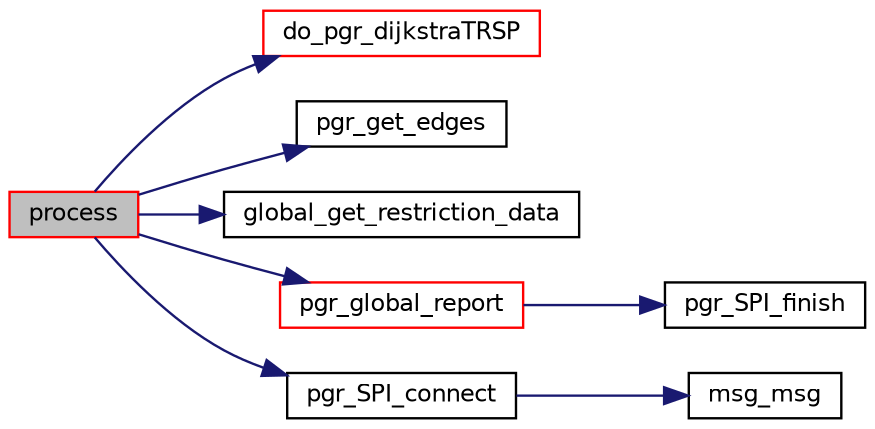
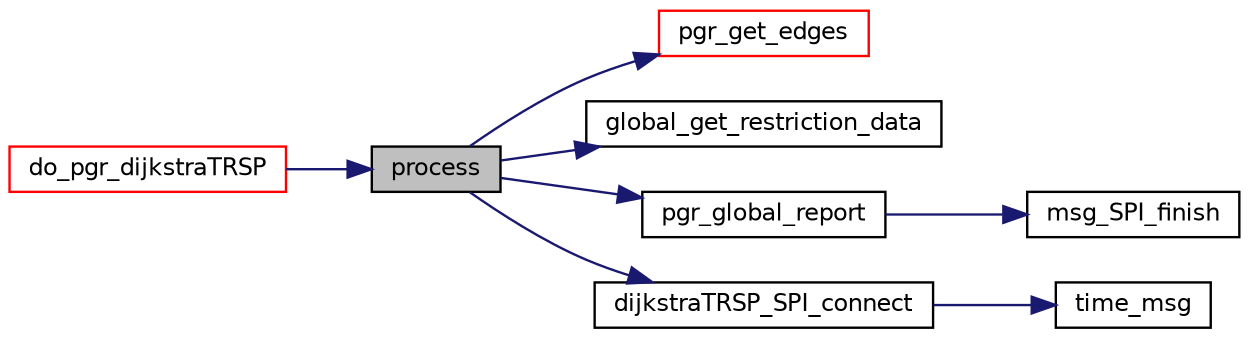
  digraph {
    rankdir=LR
    node [color=black fillcolor=white fontname=Helvetica fontsize=10 shape=record style=filled]
    edge [color=midnightblue fontname=Helvetica fontsize=10 labelfontname=Helvetica labelfontsize=10 style=solid]
-   n1 [color=red fillcolor=grey75 fontcolor=black height=0.2 label=process width=0.4]
+   n1 [fillcolor=grey75 fontcolor=black height=0.2 label=process width=0.4]
    n2 [color=red height=0.2 label=do_pgr_dijkstraTRSP width=0.4]
-   n3 [height=0.2 label=pgr_get_edges width=0.4]
+   n3 [color=red height=0.2 label=pgr_get_edges width=0.4]
    n4 [height=0.2 label=global_get_restriction_data width=0.4]
-   n5 [color=red height=0.2 label=pgr_global_report width=0.4]
-   n6 [height=0.2 label=pgr_SPI_connect width=0.4]
-   n7 [height=0.2 label=pgr_SPI_finish width=0.4]
-   n8 [height=0.2 label=msg_msg width=0.4]
-   n1 -> n2
+   n5 [height=0.2 label=pgr_global_report width=0.4]
+   n6 [height=0.2 label=dijkstraTRSP_SPI_connect width=0.4]
+   n7 [height=0.2 label=msg_SPI_finish width=0.4]
+   n8 [height=0.2 label=time_msg width=0.4]
+   n2 -> n1
    n1 -> n3
    n1 -> n4
    n1 -> n5
    n1 -> n6
    n5 -> n7
    n6 -> n8
  }
